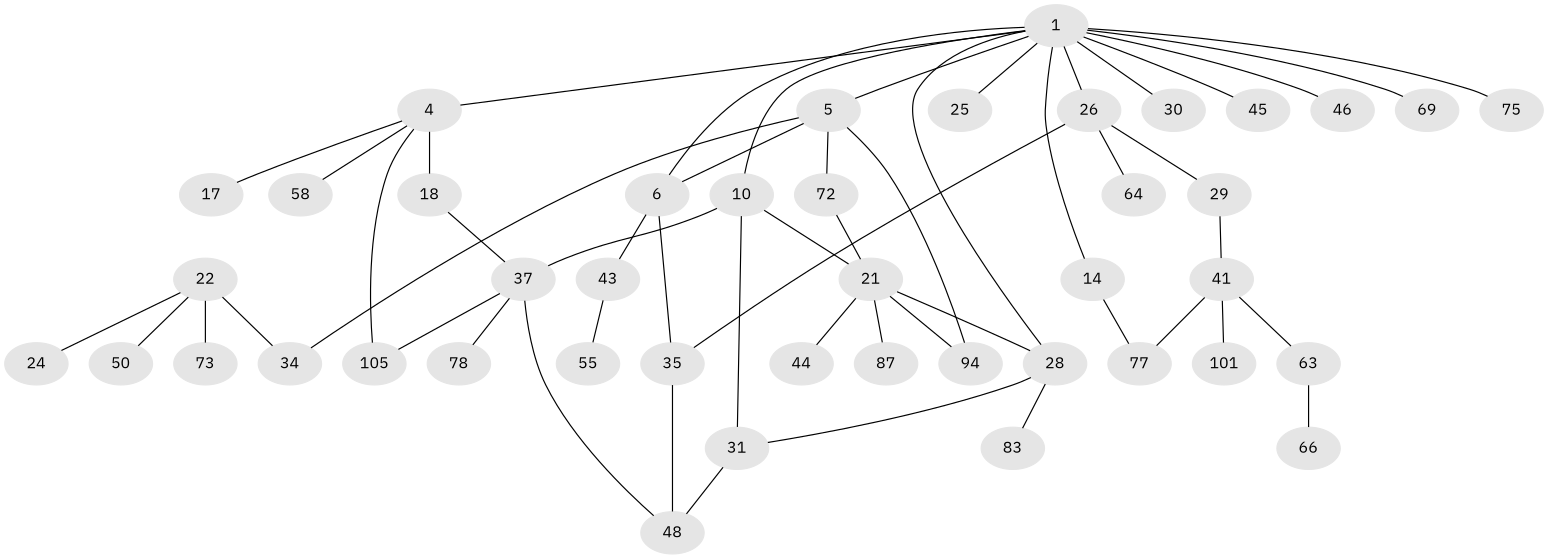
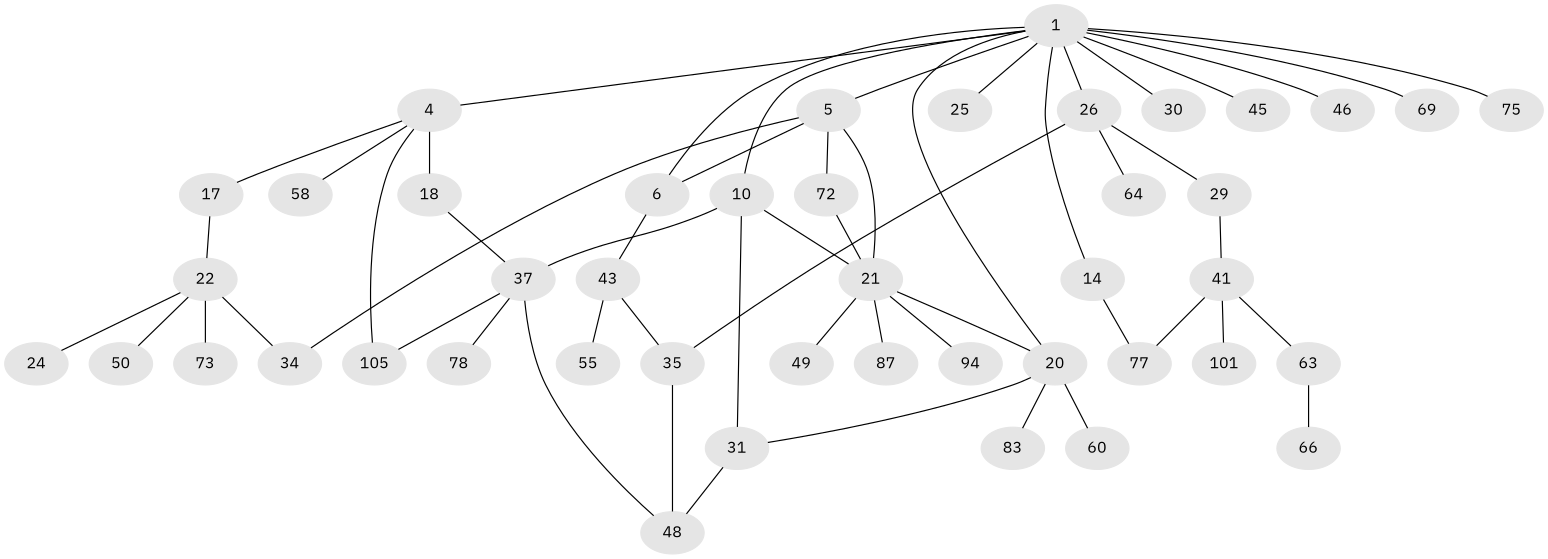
  graph {
    fontname="IBM Plex Sans"
    node [color=gray90 fontname="IBM Plex Sans" style=filled]
    edge [fontname="IBM Plex Sans"]
    1 [super="+2+3+11+9"]
    4 [super="+111+32+7+51"]
    5 [super="+54+96"]
    6 [super="+8+62"]
    10 [super="+15+16"]
    14 [super="+38"]
    25 [super="+92"]
    26 [super="+76+47"]
-   28 [super="+53"]
+   28 [super="+53" label=20]
    30 [super="+98+93"]
    45
    46
    69 [super="+74"]
    75
    17
    18 [super="+104+99+19"]
    58
    105
    21 [super="+57"]
    34 [super="+85+80"]
    72
    35 [super="+39"]
    43 [super="+113"]
    31
    37 [super="+59+61+70"]
    77
    29 [super="+33"]
    64
+   60
    83
    22
-   44
+   44 [label=49]
    87
    94
    48 [super="+90+106"]
    55 [super="+71+56"]
    78 [super="+88"]
    24 [super="+40+103"]
    50 [super="+65"]
    73 [super="+79"]
    41 [super="+49"]
    63
    101
    66
    1 -- 4 [weight=2]
    1 -- 5
    1 -- 6
    1 -- 10
    1 -- 14
    1 -- 25
    1 -- 26 [weight=2]
    1 -- 28
    1 -- 30
    1 -- 45
    1 -- 46
    1 -- 69 [weight=2]
    1 -- 75
    4 -- 17
    4 -- 18 [weight=2]
    4 -- 58
    4 -- 105
    5 -- 6
-   5 -- 94
+   5 -- 21
    5 -- 34
    5 -- 72
-   6 -- 35
+   43 -- 35
    6 -- 43
    10 -- 21
    10 -- 31
    10 -- 37
    14 -- 77
    26 -- 35
    26 -- 29
    26 -- 64
    28 -- 31
+   28 -- 60
    28 -- 83
+   17 -- 22
    18 -- 37
    21 -- 28
    21 -- 44
    21 -- 87
    21 -- 94
    72 -- 21
    35 -- 48
    43 -- 55
    31 -- 48
    37 -- 105
    37 -- 48
    37 -- 78
    29 -- 41
    22 -- 34
    22 -- 24
    22 -- 50
    22 -- 73
    41 -- 77
    41 -- 63
    41 -- 101
    63 -- 66
  }
